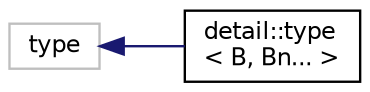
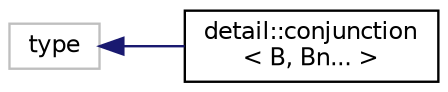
  digraph {
    rankdir=LR
    node [fillcolor=white fontname=Helvetica fontsize=10 shape=record style=filled]
    n1 [color=grey75 height=0.2 label=type width=0.4]
-   n2 [color=black height=0.2 label="detail::type\l\< B, Bn... \>" width=0.4]
+   n2 [color=black height=0.2 label="detail::conjunction\l\< B, Bn... \>" width=0.4]
    n1 -> n2 [color=midnightblue dir=back fontname=Helvetica fontsize=10 labelfontname=Helvetica labelfontsize=10 style=solid]
  }
